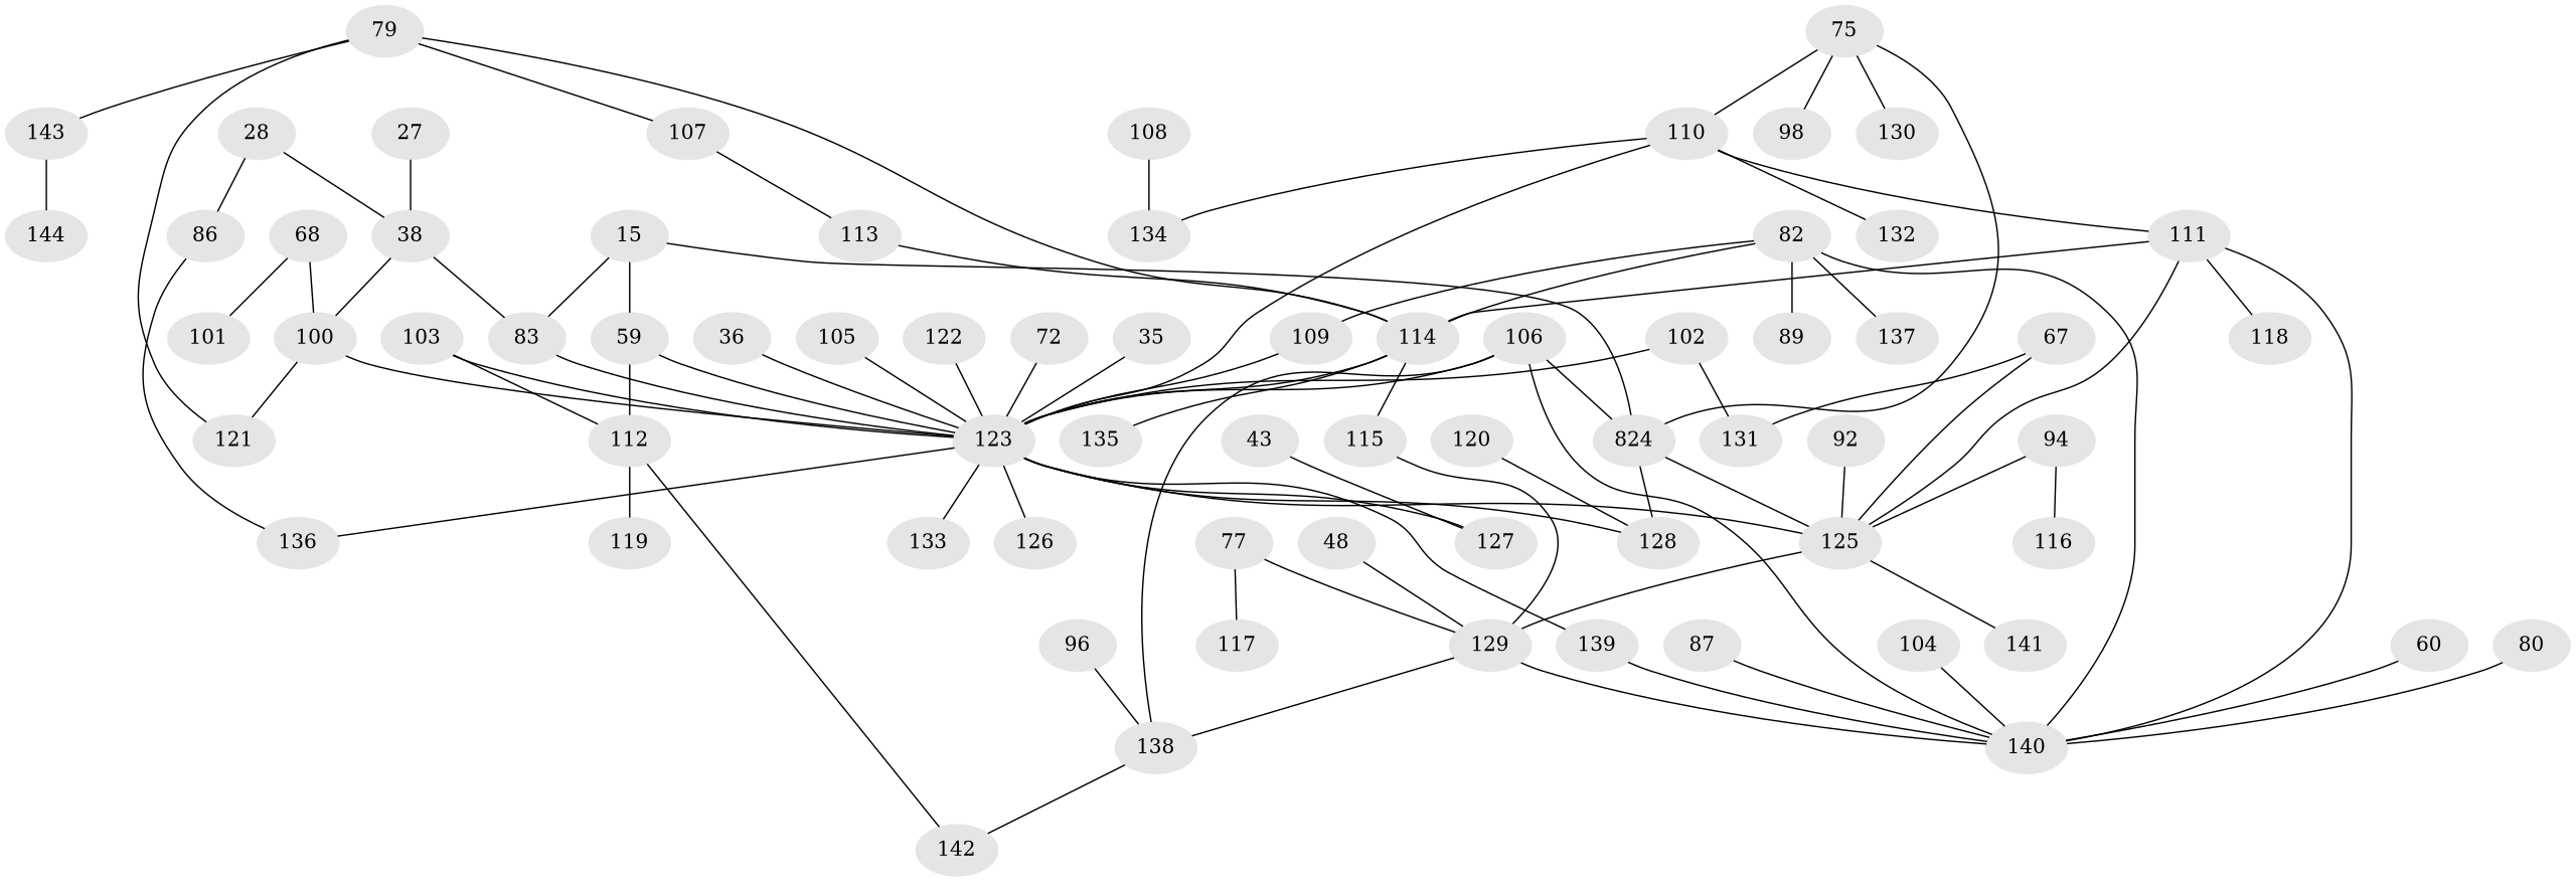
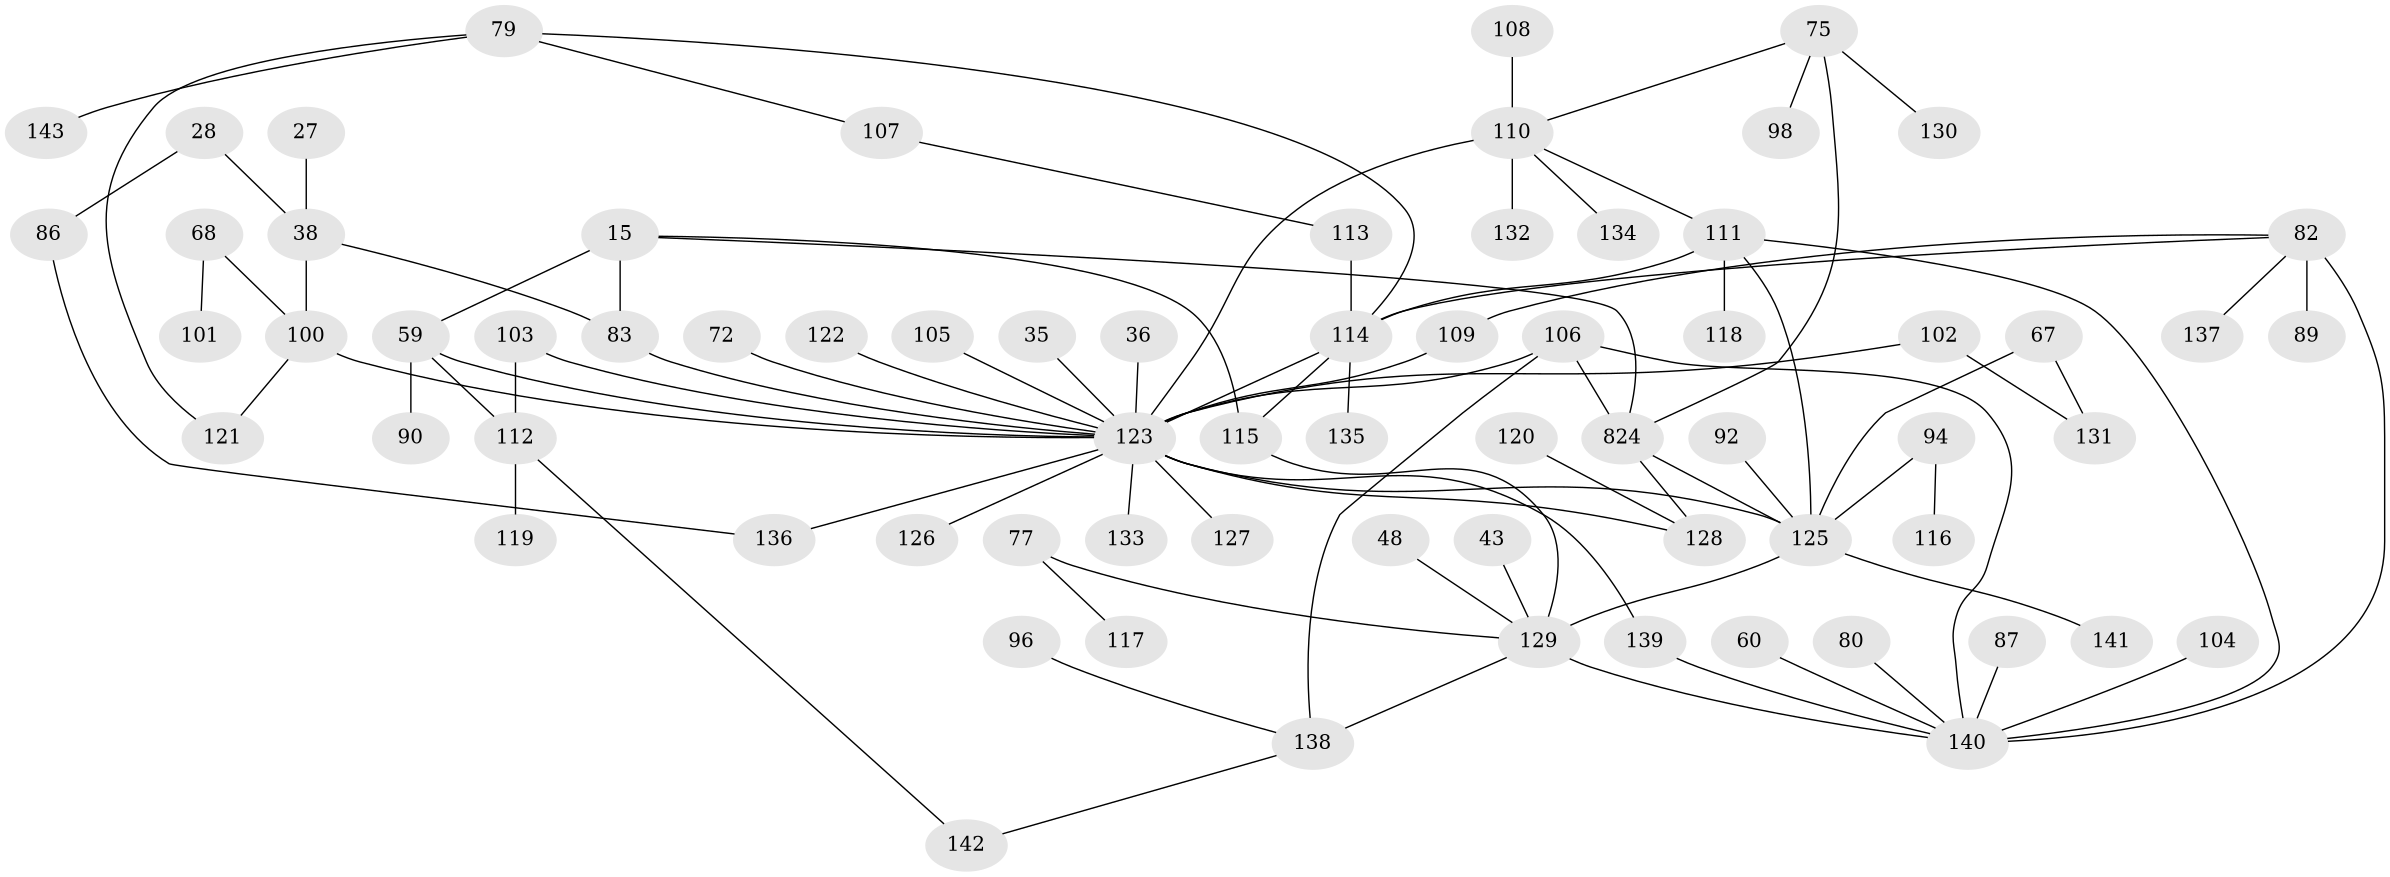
  graph {
    node [color=gray90 style=filled]
    59 [super="+12"]
    123 [super="+9+85+65"]
+   90
    112
    15
    83 [super="+78+73"]
    115 [super="+30"]
    n8 [label=824 super="+91"]
    129 [super="+93+32+97"]
    125 [super="+51+62+54+99"]
    128 [super="+57+61"]
    38 [super="+13"]
    100 [super="+49"]
    27
    28
    86 [super="+50"]
    136
    126 [super="+24"]
    127
    133
    139 [super="+66"]
    35
    36
    121
    140 [super="+71+69"]
    138 [super="+88"]
    43
    48
    119
    142
    60
    141
    67
    131
    68
    101
    72
    75 [super="+52"]
    98
    110 [super="+18+26"]
    130
    111 [super="+76"]
    132 [super="+31"]
    134
    77
    117
    79
    107
    114 [super="+21+74"]
    143
    113 [super="+95"]
    135
-   144
    80
    82
    89
    109 [super="+70"]
    137
    87
    92
    94
    116
    96
    102
    103
    104
    105 [super="+29"]
    106 [super="+81"]
    108
    118
    120
    122
    59 -- 123
+   59 -- 90
    59 -- 112
    123 -- 125
    123 -- 128
    123 -- 136
    123 -- 126
    123 -- 127
    123 -- 133
    123 -- 139
    112 -- 119
    112 -- 142
    15 -- 59 [weight=2]
    15 -- 83
+   15 -- 115
    15 -- n8
    83 -- 123
    115 -- 129
    n8 -- 125
    n8 -- 128
    129 -- 140 [weight=2]
    129 -- 138 [weight=2]
    125 -- 129 [weight=3]
    125 -- 141
    38 -- 83
    38 -- 100
    100 -- 123 [weight=2]
    100 -- 121
    27 -- 38
    28 -- 38 [weight=2]
    28 -- 86 [weight=2]
    86 -- 136
    139 -- 140
    35 -- 123
    36 -- 123
    138 -- 142
-   43 -- 127
+   43 -- 129
    48 -- 129
    60 -- 140
    67 -- 125
    67 -- 131
    68 -- 100
    68 -- 101
    72 -- 123
    75 -- n8
    75 -- 98
    75 -- 110
    75 -- 130
    110 -- 123 [weight=2]
    110 -- 111
    110 -- 132 [weight=2]
    110 -- 134
    111 -- 125
    111 -- 140
    111 -- 114
    111 -- 118
    77 -- 129
    77 -- 117
    79 -- 121
    79 -- 107
    79 -- 114
    79 -- 143
    107 -- 113
    114 -- 123 [weight=3]
    114 -- 115
    114 -- 135
-   143 -- 144
    113 -- 114
    80 -- 140
    82 -- 140 [weight=3]
    82 -- 114
    82 -- 89
    82 -- 109
    82 -- 137
    109 -- 123
    87 -- 140
    92 -- 125
    94 -- 125
    94 -- 116
    96 -- 138
    102 -- 123
    102 -- 131
    103 -- 123
    103 -- 112
    104 -- 140
    105 -- 123
    106 -- 123
    106 -- n8
    106 -- 140
    106 -- 138
-   108 -- 134
+   108 -- 110
    120 -- 128
    122 -- 123
  }
